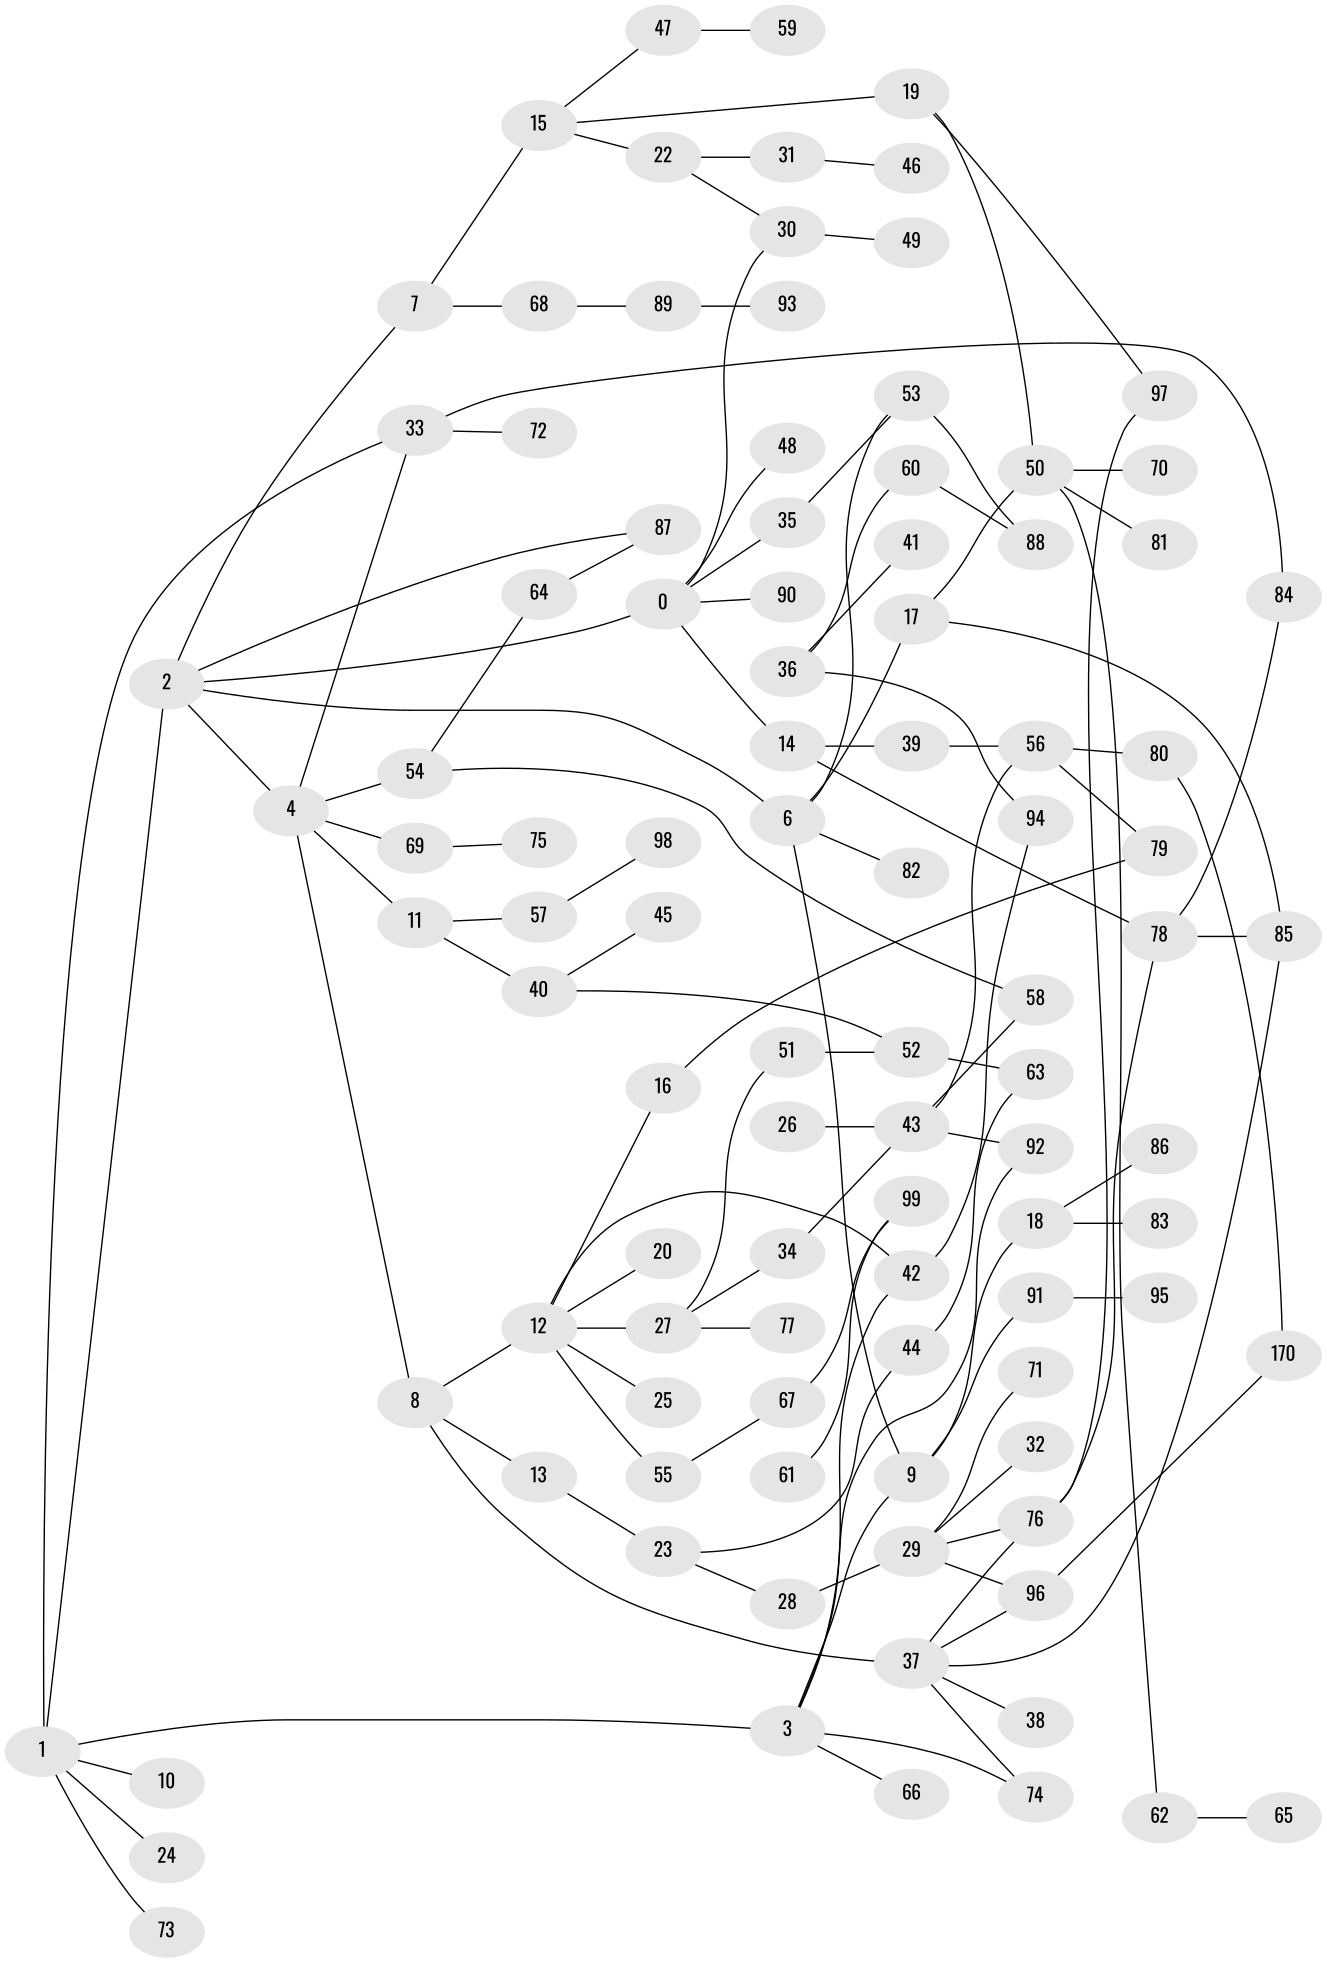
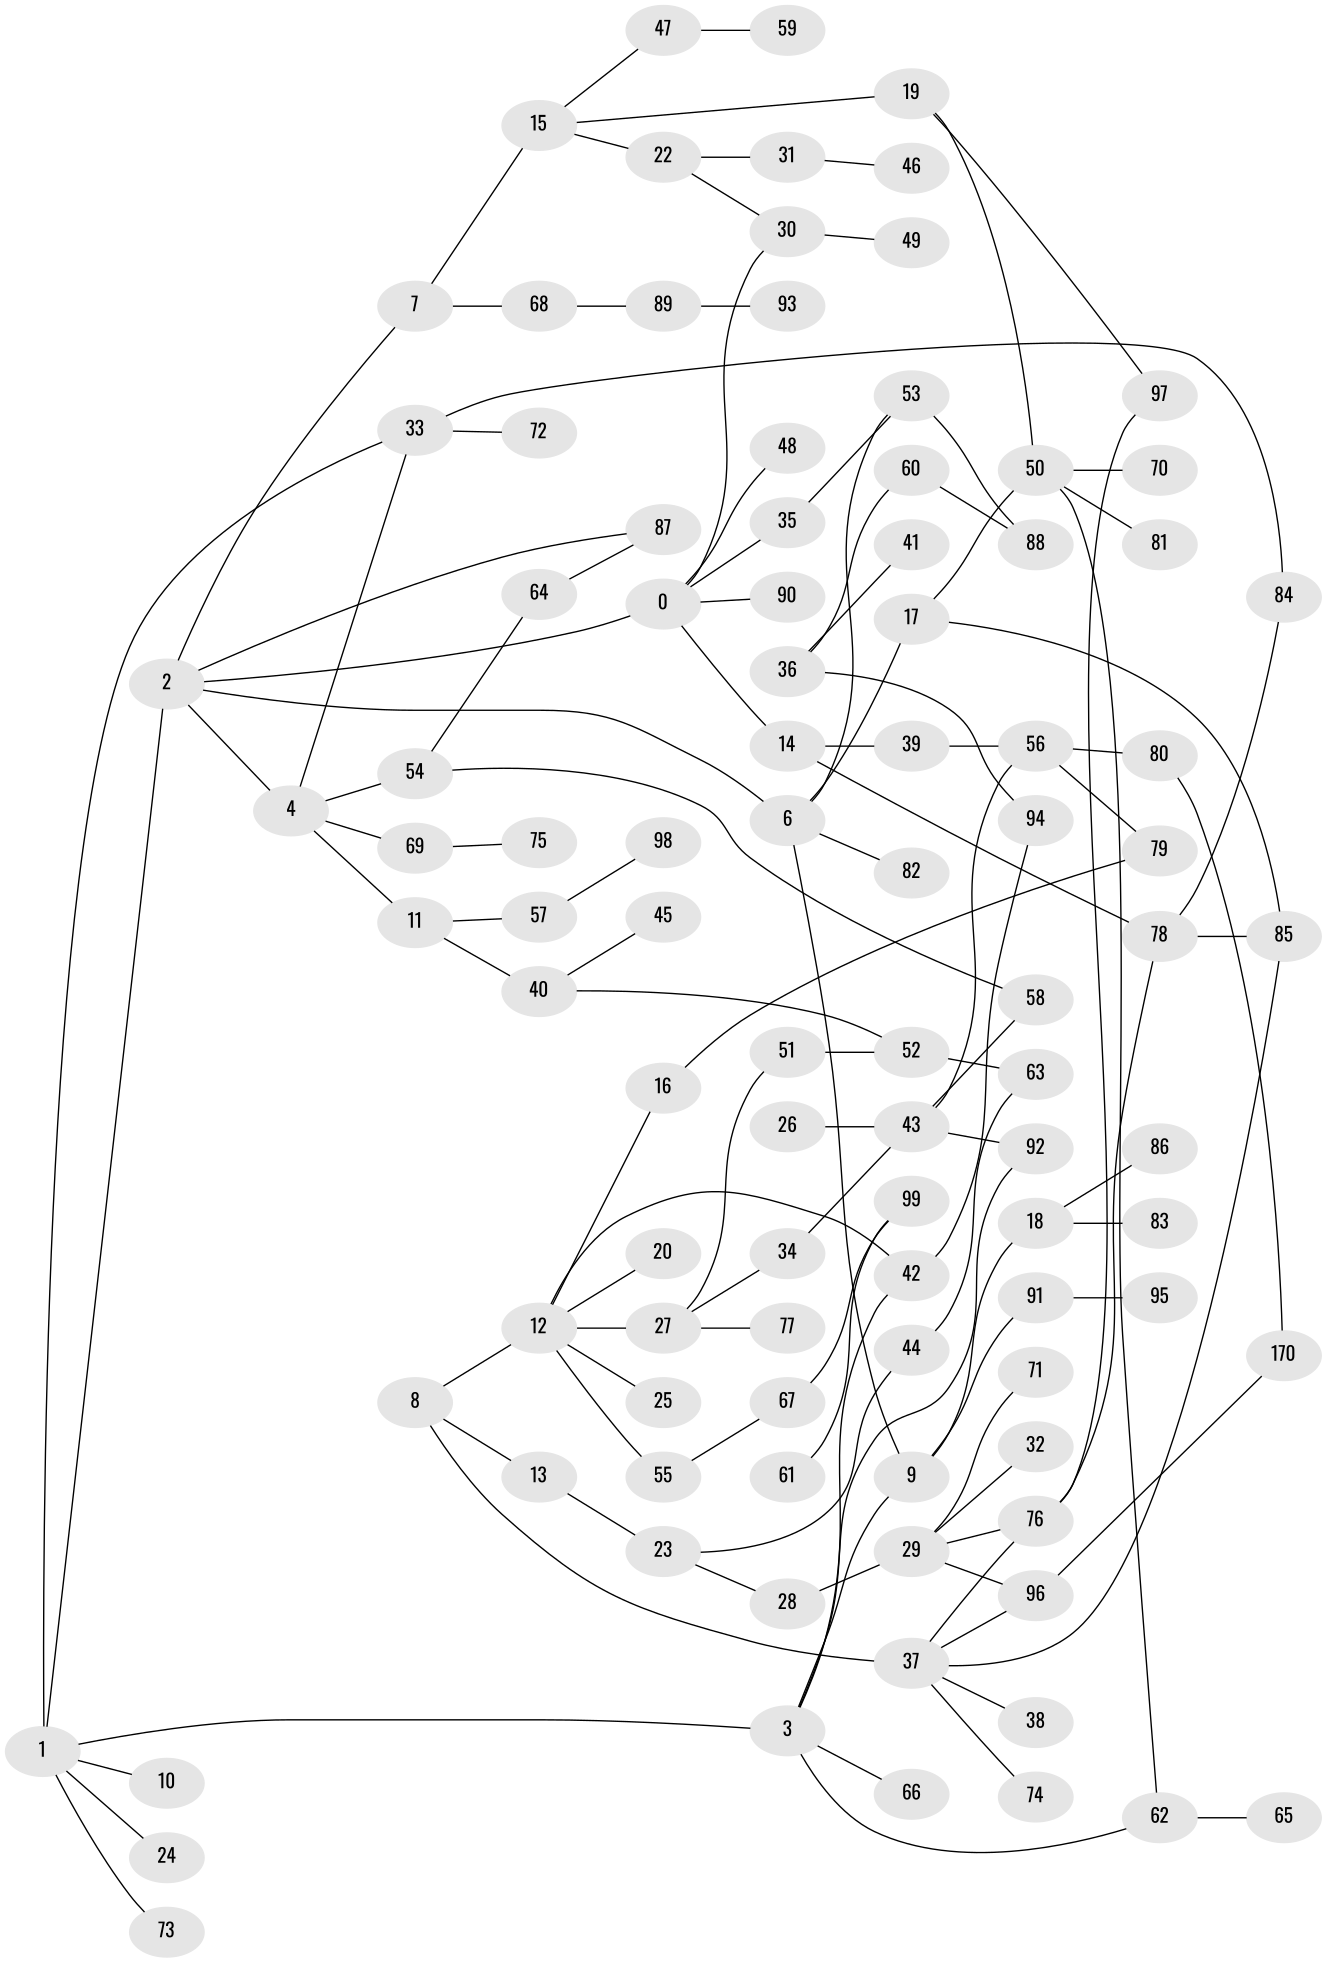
  graph {
    fontname=Oswald
    rankdir=LR
    node [color=gray90 fontname=Oswald style=filled]
    edge [fontname=Oswald]
    1
    2
    3
    10
    24
    33
    73
    4
    n9 [label=0]
    6
    7
    87
    9
    42
    62
    66
    92
    72
    84
    8
    11
    54
    69
    14
    30
    35
    48
    90
    17
    53
    82
    15
    68
    18
    91
    94
    65
    12
    13
    37
    40
    57
    58
    64
    75
    39
    78
    49
    50
    85
    88
    19
    22
    47
    89
    16
    20
    25
    27
    55
    23
    76
    96
    38
    74
    83
    86
    95
    45
    52
    98
    79
    34
    51
    77
    67
    28
    44
    56
    97
    31
    59
    70
    81
    36
    41
    60
    61
    99
    46
    26
    43
    29
    63
    32
    71
    n97 [label=170]
    80
    93
    1 -- 2
    1 -- 3
    1 -- 10
    1 -- 24
    1 -- 33
    1 -- 73
    2 -- 4
    2 -- n9
    2 -- 6
    2 -- 7
    2 -- 87
    3 -- 9
    3 -- 42
-   3 -- 74
+   3 -- 62
    3 -- 66
    3 -- 92
    33 -- 72
    33 -- 84
    4 -- 33
-   4 -- 8
    4 -- 11
    4 -- 54
    4 -- 69
    n9 -- 14
    n9 -- 30
    n9 -- 35
    n9 -- 48
    n9 -- 90
    6 -- 9
    6 -- 17
    6 -- 53
    6 -- 82
    7 -- 15
    7 -- 68
    9 -- 18
    9 -- 91
    42 -- 94
    62 -- 65
    8 -- 12
    8 -- 13
    8 -- 37
    11 -- 40
    11 -- 57
    54 -- 58
    54 -- 64
    69 -- 75
    14 -- 39
    14 -- 78
    30 -- 49
    35 -- 53
    17 -- 50
    17 -- 85
    53 -- 88
    15 -- 19
    15 -- 22
    15 -- 47
    68 -- 89
    18 -- 83
    18 -- 86
    91 -- 95
    12 -- 42
    12 -- 16
    12 -- 20
    12 -- 25
    12 -- 27
    12 -- 55
    13 -- 23
    37 -- 85
    37 -- 76
    37 -- 96
    37 -- 38
    37 -- 74
    40 -- 45
    40 -- 52
    57 -- 98
    64 -- 87
    39 -- 56
    78 -- 84
    78 -- 85
    50 -- 62
    50 -- 70
    50 -- 81
    19 -- 50
    19 -- 97
    22 -- 30
    22 -- 31
    47 -- 59
    89 -- 93
    16 -- 79
    27 -- 34
    27 -- 51
    27 -- 77
    55 -- 67
    23 -- 28
    23 -- 44
    76 -- 78
    76 -- 97
    96 -- n97
    52 -- 63
    34 -- 43
    51 -- 52
    67 -- 99
    28 -- 29
    44 -- 63
    56 -- 79
    56 -- 80
    31 -- 46
    36 -- 94
    36 -- 41
    36 -- 60
    60 -- 88
    61 -- 99
    26 -- 43
    43 -- 92
    43 -- 58
    43 -- 56
    29 -- 76
    29 -- 96
    29 -- 32
    29 -- 71
    80 -- n97
  }
